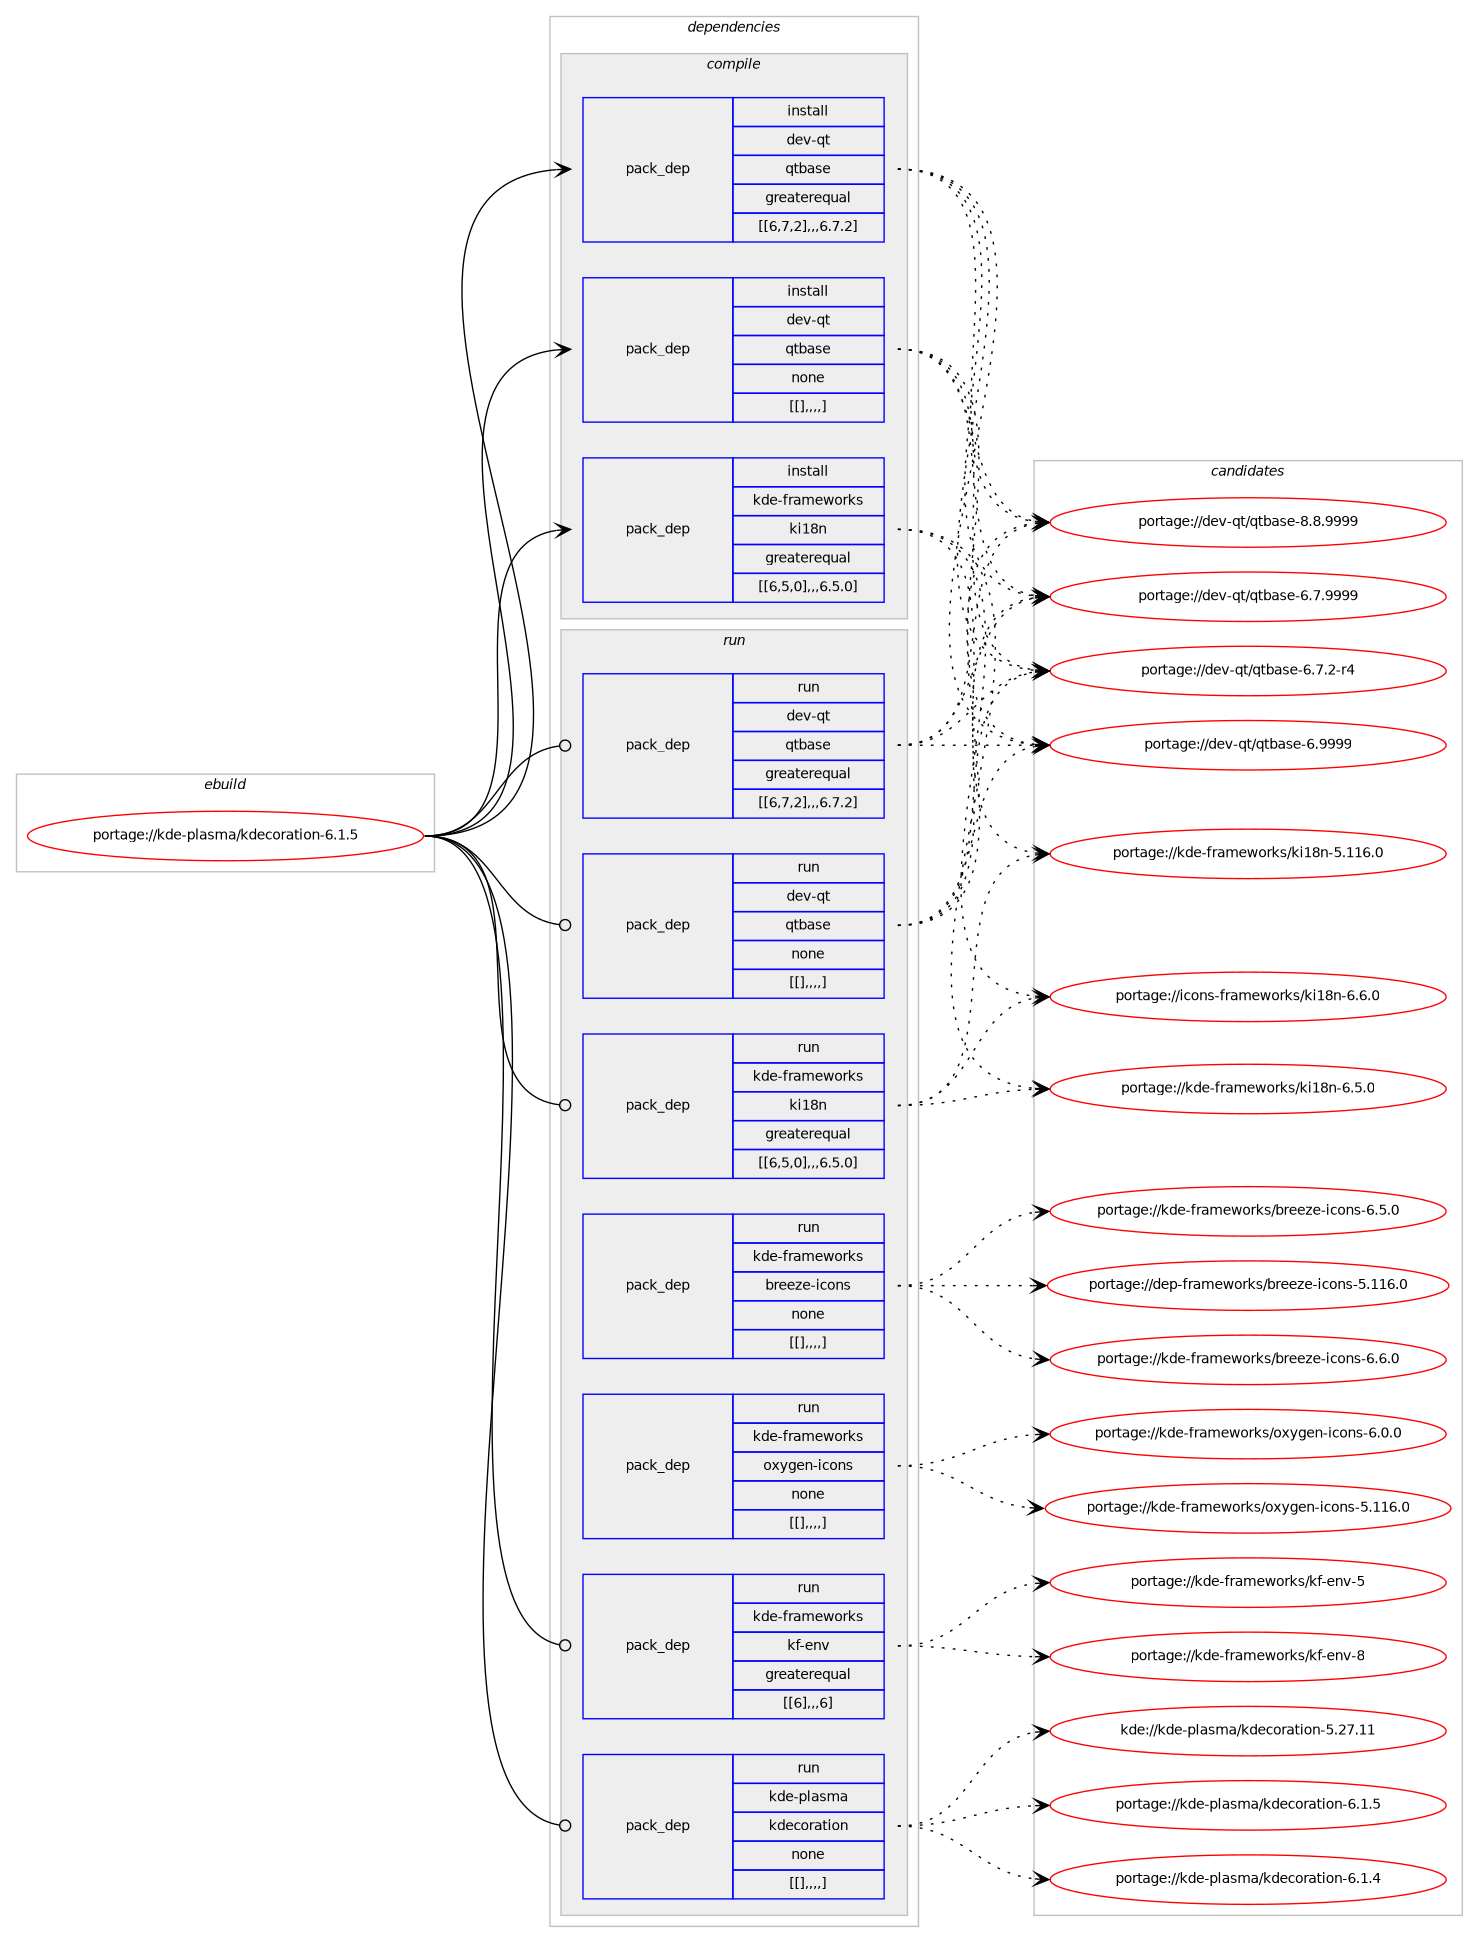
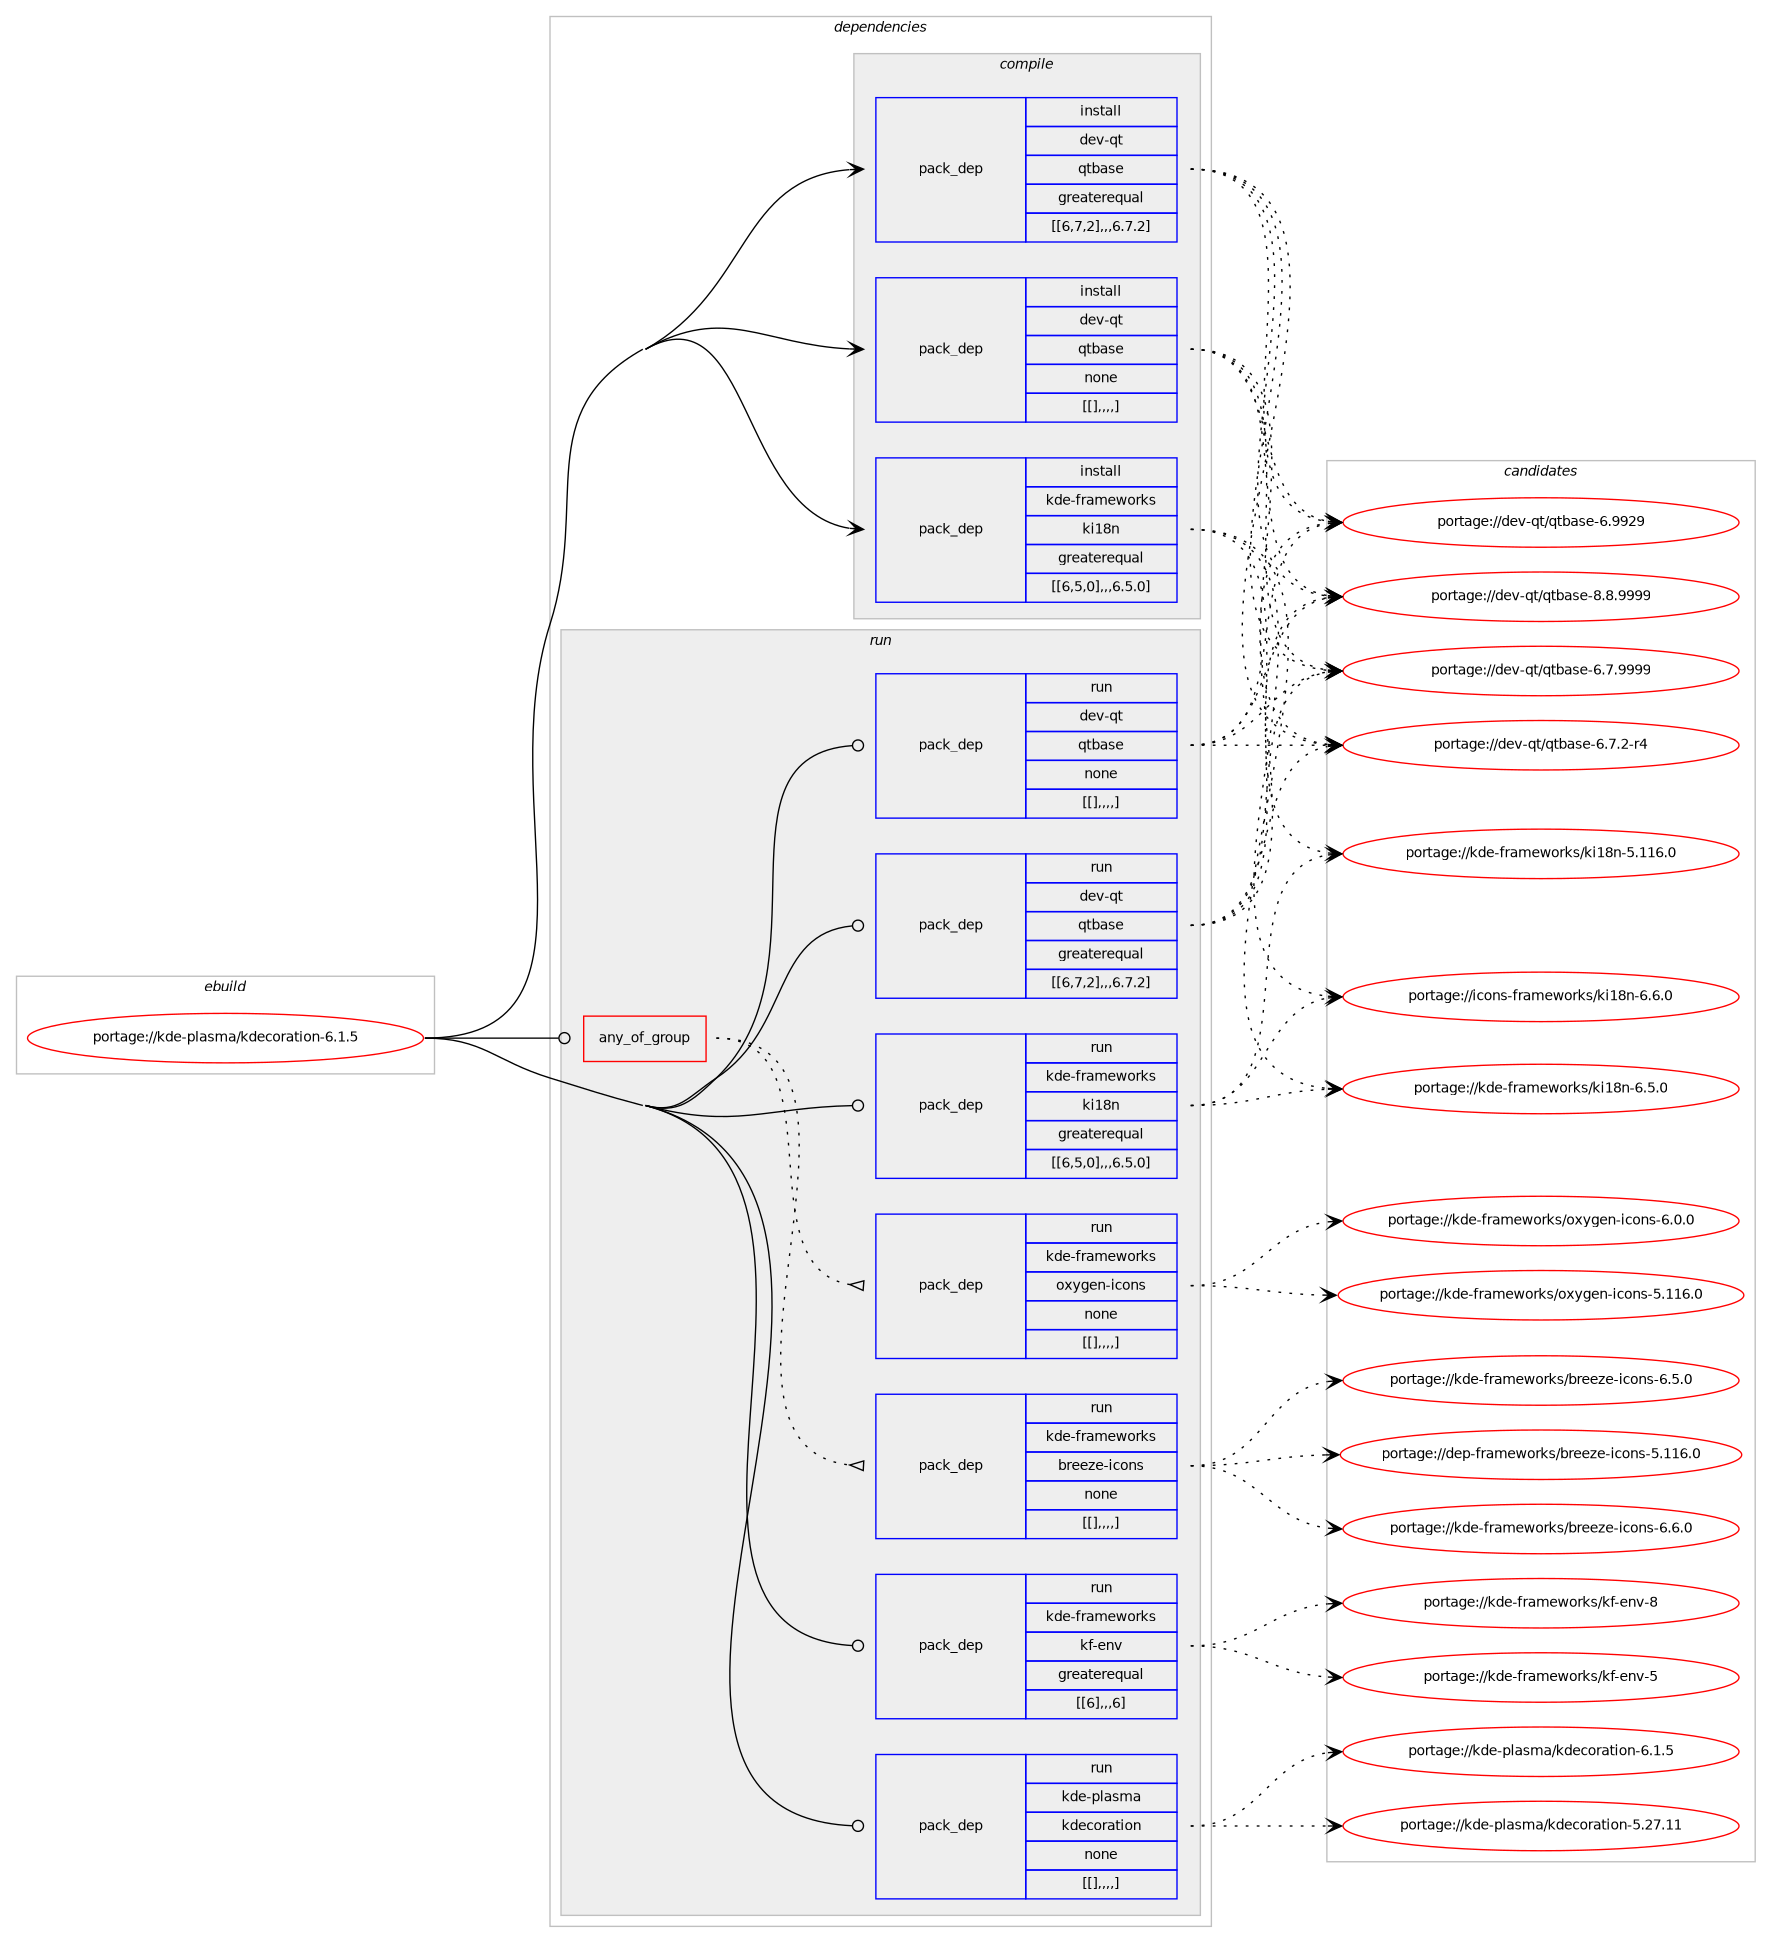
  digraph {
    compound=true
    concentrate=true
    fontname=Helvetica
    fontsize=10
    newrank=true
    rankdir=LR
    ranksep=1.5
    node [color=red fontname=Helvetica fontsize=10]
    edge [arrowhead=vee headport=w style=dotted tailport=e weight=100]
    n1 [label="portage://kde-plasma/kdecoration-6.1.5" width=4]
    n2 [color=blue label=<<TABLE BORDER="0" CELLBORDER="1" CELLSPACING="0" CELLPADDING="4" WIDTH="220"><TR><TD ROWSPAN="6" CELLPADDING="30">pack_dep</TD></TR><TR><TD WIDTH="110">install</TD></TR><TR><TD>dev-qt</TD></TR><TR><TD>qtbase</TD></TR><TR><TD>greaterequal</TD></TR><TR><TD>[[6,7,2],,,6.7.2]</TD></TR></TABLE>> shape=none]
    n3 [color=blue label=<<TABLE BORDER="0" CELLBORDER="1" CELLSPACING="0" CELLPADDING="4" WIDTH="220"><TR><TD ROWSPAN="6" CELLPADDING="30">pack_dep</TD></TR><TR><TD WIDTH="110">install</TD></TR><TR><TD>dev-qt</TD></TR><TR><TD>qtbase</TD></TR><TR><TD>none</TD></TR><TR><TD>[[],,,,]</TD></TR></TABLE>> shape=none]
    n4 [color=blue label=<<TABLE BORDER="0" CELLBORDER="1" CELLSPACING="0" CELLPADDING="4" WIDTH="220"><TR><TD ROWSPAN="6" CELLPADDING="30">pack_dep</TD></TR><TR><TD WIDTH="110">install</TD></TR><TR><TD>kde-frameworks</TD></TR><TR><TD>ki18n</TD></TR><TR><TD>greaterequal</TD></TR><TR><TD>[[6,5,0],,,6.5.0]</TD></TR></TABLE>> shape=none]
    n5 [color=blue label=<<TABLE BORDER="0" CELLBORDER="1" CELLSPACING="0" CELLPADDING="4" WIDTH="220"><TR><TD ROWSPAN="6" CELLPADDING="30">pack_dep</TD></TR><TR><TD WIDTH="110">run</TD></TR><TR><TD>kde-frameworks</TD></TR><TR><TD>breeze-icons</TD></TR><TR><TD>none</TD></TR><TR><TD>[[],,,,]</TD></TR></TABLE>> shape=none]
    n6 [color=blue label=<<TABLE BORDER="0" CELLBORDER="1" CELLSPACING="0" CELLPADDING="4" WIDTH="220"><TR><TD ROWSPAN="6" CELLPADDING="30">pack_dep</TD></TR><TR><TD WIDTH="110">run</TD></TR><TR><TD>kde-frameworks</TD></TR><TR><TD>oxygen-icons</TD></TR><TR><TD>none</TD></TR><TR><TD>[[],,,,]</TD></TR></TABLE>> shape=none]
+   n7 [label=<<TABLE BORDER="0" CELLBORDER="1" CELLSPACING="0" CELLPADDING="4"><TR><TD CELLPADDING="10">any_of_group</TD></TR></TABLE>> shape=none]
    n8 [color=blue label=<<TABLE BORDER="0" CELLBORDER="1" CELLSPACING="0" CELLPADDING="4" WIDTH="220"><TR><TD ROWSPAN="6" CELLPADDING="30">pack_dep</TD></TR><TR><TD WIDTH="110">run</TD></TR><TR><TD>dev-qt</TD></TR><TR><TD>qtbase</TD></TR><TR><TD>greaterequal</TD></TR><TR><TD>[[6,7,2],,,6.7.2]</TD></TR></TABLE>> shape=none]
    n9 [color=blue label=<<TABLE BORDER="0" CELLBORDER="1" CELLSPACING="0" CELLPADDING="4" WIDTH="220"><TR><TD ROWSPAN="6" CELLPADDING="30">pack_dep</TD></TR><TR><TD WIDTH="110">run</TD></TR><TR><TD>dev-qt</TD></TR><TR><TD>qtbase</TD></TR><TR><TD>none</TD></TR><TR><TD>[[],,,,]</TD></TR></TABLE>> shape=none]
    n10 [color=blue label=<<TABLE BORDER="0" CELLBORDER="1" CELLSPACING="0" CELLPADDING="4" WIDTH="220"><TR><TD ROWSPAN="6" CELLPADDING="30">pack_dep</TD></TR><TR><TD WIDTH="110">run</TD></TR><TR><TD>kde-frameworks</TD></TR><TR><TD>kf-env</TD></TR><TR><TD>greaterequal</TD></TR><TR><TD>[[6],,,6]</TD></TR></TABLE>> shape=none]
    n11 [color=blue label=<<TABLE BORDER="0" CELLBORDER="1" CELLSPACING="0" CELLPADDING="4" WIDTH="220"><TR><TD ROWSPAN="6" CELLPADDING="30">pack_dep</TD></TR><TR><TD WIDTH="110">run</TD></TR><TR><TD>kde-frameworks</TD></TR><TR><TD>ki18n</TD></TR><TR><TD>greaterequal</TD></TR><TR><TD>[[6,5,0],,,6.5.0]</TD></TR></TABLE>> shape=none]
    n12 [color=blue label=<<TABLE BORDER="0" CELLBORDER="1" CELLSPACING="0" CELLPADDING="4" WIDTH="220"><TR><TD ROWSPAN="6" CELLPADDING="30">pack_dep</TD></TR><TR><TD WIDTH="110">run</TD></TR><TR><TD>kde-plasma</TD></TR><TR><TD>kdecoration</TD></TR><TR><TD>none</TD></TR><TR><TD>[[],,,,]</TD></TR></TABLE>> shape=none]
-   n13 [label="portage://dev-qt/qtbase-6.9999" width=4]
+   n13 [label="portage://dev-qt/qtbase-6.9929" width=4]
    n14 [label="portage://dev-qt/qtbase-8.8.9999" width=4]
    n15 [label="portage://dev-qt/qtbase-6.7.9999" width=4]
    n16 [label="portage://dev-qt/qtbase-6.7.2-r4" width=4]
    n17 [label="portage://icons-frameworks/ki18n-6.6.0" width=4]
    n18 [label="portage://kde-frameworks/ki18n-6.5.0" width=4]
    n19 [label="portage://kde-frameworks/ki18n-5.116.0" width=4]
    n20 [label="portage://kde-frameworks/breeze-icons-6.6.0" width=4]
    n21 [label="portage://kde-frameworks/breeze-icons-6.5.0" width=4]
    n22 [label="portage://dep-frameworks/breeze-icons-5.116.0" width=4]
    n23 [label="portage://kde-frameworks/oxygen-icons-6.0.0" width=4]
    n24 [label="portage://kde-frameworks/oxygen-icons-5.116.0" width=4]
    n25 [label="portage://kde-frameworks/kf-env-8" width=4]
    n26 [label="portage://kde-frameworks/kf-env-5" width=4]
    n27 [label="portage://kde-plasma/kdecoration-6.1.5" width=4]
-   n28 [label="portage://kde-plasma/kdecoration-6.1.4" width=4]
-   n29 [label="kde://kde-plasma/kdecoration-5.27.11" width=4]
+   n29 [label="portage://kde-plasma/kdecoration-5.27.11" width=4]
    subgraph cluster_1 {
      color=gray
      label=<<i>ebuild</i>>
      n1
    }
    subgraph cluster_2 {
      color=gray
      label=<<i>dependencies</i>>
      subgraph cluster_3 {
        color=gray
        fillcolor="#eeeeee"
        label=<<i>compile</i>>
        style=filled
        subgraph sub_4 {
          color=gray
          fillcolor="#eeeeee"
          label=<<i>compile</i>>
          style=filled
          n2
        }
        subgraph sub_5 {
          color=gray
          fillcolor="#eeeeee"
          label=<<i>compile</i>>
          style=filled
          n3
        }
        subgraph sub_6 {
          color=gray
          fillcolor="#eeeeee"
          label=<<i>compile</i>>
          style=filled
          n4
        }
      }
      subgraph cluster_7 {
        color=gray
        fillcolor="#eeeeee"
        label=<<i>compile and run</i>>
        style=filled
      }
      subgraph cluster_8 {
        color=gray
        fillcolor="#eeeeee"
        label=<<i>run</i>>
        style=filled
        subgraph sub_9 {
          color=gray
          fillcolor="#eeeeee"
          label=<<i>run</i>>
          style=filled
+         n7
          subgraph sub_10 {
            color=gray
            fillcolor="#eeeeee"
            label=<<i>run</i>>
            style=filled
            n5
          }
          subgraph sub_11 {
            color=gray
            fillcolor="#eeeeee"
            label=<<i>run</i>>
            style=filled
            n6
          }
        }
        subgraph sub_12 {
          color=gray
          fillcolor="#eeeeee"
          label=<<i>run</i>>
          style=filled
          n8
        }
        subgraph sub_13 {
          color=gray
          fillcolor="#eeeeee"
          label=<<i>run</i>>
          style=filled
          n9
        }
        subgraph sub_14 {
          color=gray
          fillcolor="#eeeeee"
          label=<<i>run</i>>
          style=filled
          n10
        }
        subgraph sub_15 {
          color=gray
          fillcolor="#eeeeee"
          label=<<i>run</i>>
          style=filled
          n11
        }
        subgraph sub_16 {
          color=gray
          fillcolor="#eeeeee"
          label=<<i>run</i>>
          style=filled
          n12
        }
      }
    }
    subgraph cluster_17 {
      color=gray
      label=<<i>candidates</i>>
      rank=same
      subgraph sub_18 {
        color=black
        label=<<i>candidates</i>>
        nodesep=1
        rank=same
        n13
        n14
        n15
        n16
      }
      subgraph sub_19 {
        color=black
        label=<<i>candidates</i>>
        nodesep=1
        rank=same
        n13
        n14
        n15
        n16
      }
      subgraph sub_20 {
        color=black
        label=<<i>candidates</i>>
        nodesep=1
        rank=same
        n13
        n14
        n15
        n16
      }
      subgraph sub_21 {
        color=black
        label=<<i>candidates</i>>
        nodesep=1
        rank=same
        n17
        n18
        n19
      }
      subgraph sub_22 {
        color=black
        label=<<i>candidates</i>>
        nodesep=1
        rank=same
        n20
        n21
        n22
      }
      subgraph sub_23 {
        color=black
        label=<<i>candidates</i>>
        nodesep=1
        rank=same
        n23
        n24
      }
      subgraph sub_24 {
        color=black
        label=<<i>candidates</i>>
        nodesep=1
        rank=same
        n13
        n14
        n15
        n16
      }
      subgraph sub_25 {
        color=black
        label=<<i>candidates</i>>
        nodesep=1
        rank=same
        n25
        n26
      }
      subgraph sub_26 {
        color=black
        label=<<i>candidates</i>>
        nodesep=1
        rank=same
        n17
        n18
        n19
      }
      subgraph sub_27 {
        color=black
        label=<<i>candidates</i>>
        nodesep=1
        rank=same
        n27
-       n28
        n29
      }
    }
    n1 -> n2 [style=solid weight=20]
    n1 -> n3 [style=solid weight=20]
    n1 -> n4 [style=solid weight=20]
+   n1 -> n7 [arrowhead=odot style=solid weight=20]
    n1 -> n8 [arrowhead=odot style=solid weight=20]
    n1 -> n9 [arrowhead=odot style=solid weight=20]
    n1 -> n10 [arrowhead=odot style=solid weight=20]
    n1 -> n11 [arrowhead=odot style=solid weight=20]
    n1 -> n12 [arrowhead=odot style=solid weight=20]
    n2 -> n13
    n2 -> n14
    n2 -> n15
    n2 -> n16
    n3 -> n13
    n3 -> n14
    n3 -> n15
    n3 -> n16
    n4 -> n17
    n4 -> n18
    n4 -> n19
    n5 -> n20
    n5 -> n21
    n5 -> n22
    n6 -> n23
    n6 -> n24
+   n7 -> n5 [arrowhead=oinv weight=20]
+   n7 -> n6 [arrowhead=oinv weight=20]
    n8 -> n13
    n8 -> n14
    n8 -> n15
    n8 -> n16
    n9 -> n13
    n9 -> n14
    n9 -> n15
    n9 -> n16
    n10 -> n25
    n10 -> n26
    n11 -> n17
    n11 -> n18
    n11 -> n19
    n12 -> n27
-   n12 -> n28
    n12 -> n29
  }
